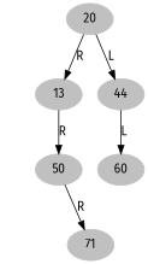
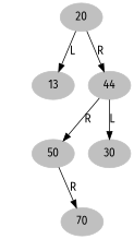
  digraph {
    fontname="Fira Sans"
    node [color=grey fontname="Fira Sans" style=filled]
    edge [fontname="Fira Sans"]
    n1 [label=13]
    20
    n3 [label=44]
-   30 [label=60]
+   30
    50
    HD0 [style=invis color=""]
-   70 [label=71]
-   20 -> n1 [label=R]
-   20 -> n3 [label=L]
+   70
+   20 -> n1 [label=L]
+   20 -> n3 [label=R]
    n3 -> 30 [label=L]
-   n1 -> 50 [label=R]
+   n3 -> 50 [label=R]
    50 -> HD0 [label=L style=invis]
    50 -> 70 [label=R]
  }
